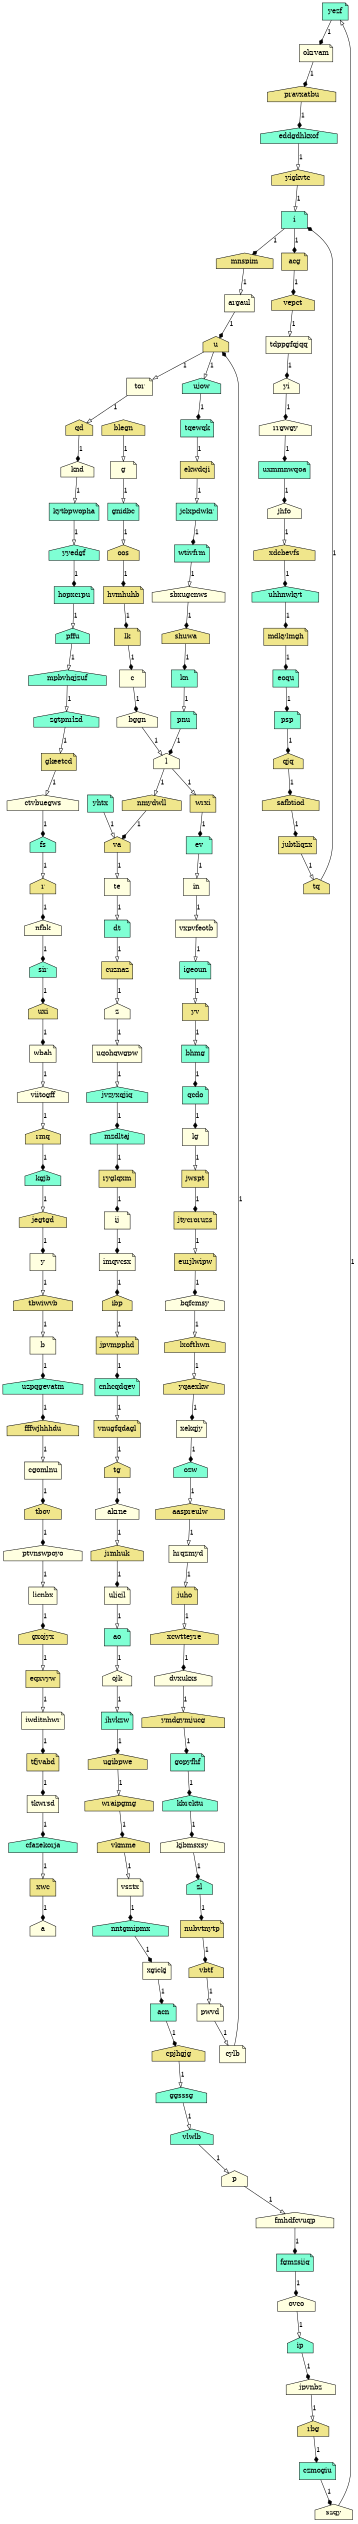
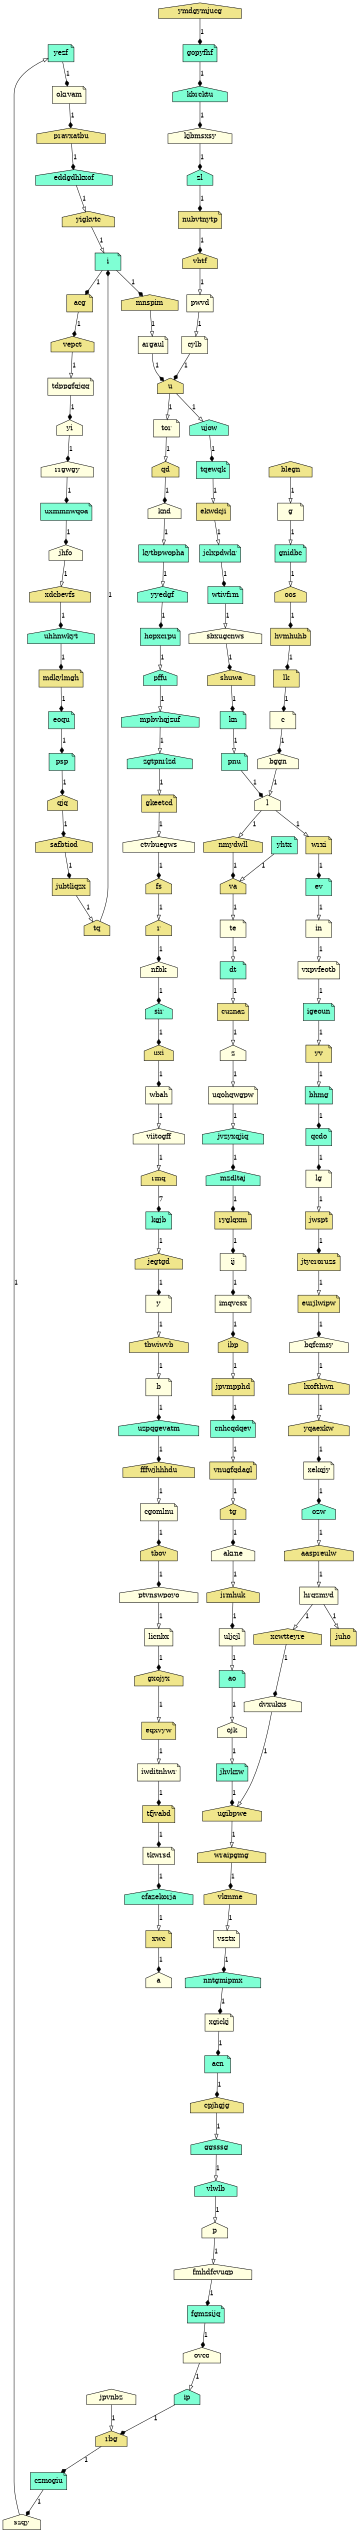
  digraph {
    node [fillcolor=khaki shape=house style=filled]
    edge [arrowhead=diamond]
    yezf [fillcolor=aquamarine shape=note]
    okrvam [fillcolor=lightyellow shape=note]
    pravxatbu
    eddgdhkxof [fillcolor=aquamarine]
    gnidbc [fillcolor=aquamarine shape=note]
    oos
    hvmhuhb [shape=note]
    lk [shape=note]
    xekqjy [fillcolor=lightyellow shape=note]
    yqaexkw
    ozw [fillcolor=aquamarine]
    aaspreulw
    bqfcmsy [fillcolor=lightyellow]
    lxofthwn
    wbah [fillcolor=lightyellow shape=note]
    viitogff [fillcolor=lightyellow]
    rmq
-   kgjb [fillcolor=aquamarine]
+   kgjb [fillcolor=aquamarine shape=note]
    vlwlb [fillcolor=aquamarine]
    p [fillcolor=lightyellow]
    fmhdfcvuqp [fillcolor=lightyellow]
    fgmzsijq [fillcolor=aquamarine shape=note]
    uhhnwkyt [fillcolor=aquamarine]
    xdcbevfs
    mdkylmgh [shape=note]
    eoqu [fillcolor=aquamarine shape=note]
    ujow [fillcolor=aquamarine]
    tqewqk [fillcolor=aquamarine shape=note]
    ekwdcji [shape=note]
    jclxpdwkr [fillcolor=aquamarine shape=note]
    mpbvhqjzuf [fillcolor=aquamarine]
    zgtpnrlzd [fillcolor=aquamarine]
    gkeetcd [shape=note]
    ctvbuegws [fillcolor=lightyellow]
    tfjvabd [shape=note]
    tkwrsd [fillcolor=lightyellow shape=note]
    cfazekorja [fillcolor=aquamarine]
    xwc [shape=note]
    ovco [fillcolor=lightyellow]
    ip [fillcolor=aquamarine]
    jpvnbz [fillcolor=lightyellow]
    kn [fillcolor=aquamarine shape=note]
    shuwa
    pnu [fillcolor=aquamarine shape=note]
    l [fillcolor=lightyellow]
    yi [fillcolor=lightyellow]
    rrgwgy [fillcolor=lightyellow]
    uxmmnwqoa [fillcolor=aquamarine shape=note]
    jhfo [fillcolor=lightyellow]
    hrqzmyd [fillcolor=lightyellow shape=note]
    juho [shape=note]
    xcwtteyre
    wtivfrm [fillcolor=aquamarine shape=note]
    knd [fillcolor=lightyellow]
    qd
    kytbpwopha [fillcolor=aquamarine shape=note]
    yyedgf [fillcolor=aquamarine]
    uqohqwgpw [fillcolor=lightyellow shape=note]
    jvzyxqjiq [fillcolor=aquamarine]
    mzdltaj [fillcolor=aquamarine]
    ryglqxm [shape=note]
    g [fillcolor=lightyellow shape=note]
    blegn
    vsztx [fillcolor=lightyellow shape=note]
    nntgmipmx [fillcolor=aquamarine]
    xgickj [fillcolor=lightyellow shape=note]
    acn [fillcolor=aquamarine shape=note]
    rbg
    czmogiu [fillcolor=aquamarine shape=note]
    szqy [fillcolor=lightyellow]
    tdppgfqjqq [fillcolor=lightyellow shape=note]
    yv [shape=note]
    bhmg [fillcolor=aquamarine shape=note]
    qcdo [fillcolor=aquamarine shape=note]
    lg [fillcolor=lightyellow shape=note]
    cnhcqdqev [fillcolor=aquamarine shape=note]
    vnugfqdagl [shape=note]
    tg
    akrne [fillcolor=lightyellow]
    wraipgmg
    vkmme
    ij [fillcolor=lightyellow shape=note]
    imqvcsx [fillcolor=lightyellow shape=note]
    ibp
    jpvmpphd [shape=note]
    jhvkzw [fillcolor=aquamarine shape=note]
    ugibpwe
    in [fillcolor=lightyellow shape=note]
    vxpvfeotb [fillcolor=lightyellow shape=note]
    igeoun [fillcolor=aquamarine shape=note]
    argaul [fillcolor=lightyellow shape=note]
    mnspim
    u
    tor [fillcolor=lightyellow shape=note]
-   fs [fillcolor=aquamarine]
+   fs
    r
    dvxukxs [fillcolor=lightyellow]
    uxi
    sbxugcnws [fillcolor=lightyellow]
    jwspt [shape=note]
    jtycroruzs [shape=note]
    pwvd [fillcolor=lightyellow shape=note]
    vbtf
    cylb [fillcolor=lightyellow shape=note]
    nmydwll
    va
    yhtx [fillcolor=aquamarine shape=note]
    te [fillcolor=lightyellow shape=note]
    ymdgymjucg
    gopyfhf [fillcolor=aquamarine shape=note]
    kbrcktu [fillcolor=aquamarine]
    i [fillcolor=aquamarine shape=note]
    yigkvtc
    acg [shape=note]
    vepct
    ao [fillcolor=aquamarine shape=note]
    ojk [fillcolor=lightyellow]
    ggsssg [fillcolor=aquamarine]
    zl [fillcolor=aquamarine]
    nubvtnytp [shape=note]
    nfbk [fillcolor=lightyellow]
    sir [fillcolor=aquamarine]
    wrxi [shape=note]
    ev [fillcolor=aquamarine shape=note]
    eqxvyw [shape=note]
    gxojyx
    iwditnhwr [fillcolor=lightyellow shape=note]
    kjbmsxsy [fillcolor=lightyellow]
    a [fillcolor=lightyellow]
    cuznaz [shape=note]
    z [fillcolor=lightyellow]
    eurjlwipw [shape=note]
    jegtgd
    hopxcrpu [fillcolor=aquamarine shape=note]
    psp [fillcolor=aquamarine shape=note]
    qjq
    safbtiod
    jubtliqzx [shape=note]
    tq
    b [fillcolor=lightyellow shape=note]
    uzpqgevatm [fillcolor=aquamarine]
    fffwjhhhdu
    cgomlnu [fillcolor=lightyellow shape=note]
    c [fillcolor=lightyellow shape=note]
    bggn [fillcolor=lightyellow]
    pffu [fillcolor=aquamarine]
    dt [fillcolor=aquamarine shape=note]
    jrmhuk
    uljcjl [fillcolor=lightyellow shape=note]
    y [fillcolor=lightyellow shape=note]
    tbwiwvb
    cpjhgjg
    tbov
    ptvnswpoyo [fillcolor=lightyellow]
    licnbx [fillcolor=lightyellow shape=note]
    yezf -> okrvam [label=1]
    okrvam -> pravxatbu [label=1]
    pravxatbu -> eddgdhkxof [label=1]
    eddgdhkxof -> yigkvtc [arrowhead=onormal label=1]
    gnidbc -> oos [arrowhead=onormal label=1]
    oos -> hvmhuhb [label=1]
    hvmhuhb -> lk [label=1]
    lk -> c [label=1]
    xekqjy -> ozw [label=1]
    yqaexkw -> xekqjy [label=1]
    ozw -> aaspreulw [arrowhead=onormal label=1]
    aaspreulw -> hrqzmyd [arrowhead=onormal label=1]
    bqfcmsy -> lxofthwn [arrowhead=onormal label=1]
    lxofthwn -> yqaexkw [arrowhead=onormal label=1]
    wbah -> viitogff [arrowhead=onormal label=1]
    viitogff -> rmq [arrowhead=onormal label=1]
-   rmq -> kgjb [label=1]
+   rmq -> kgjb [label=7]
    kgjb -> jegtgd [arrowhead=onormal label=1]
    vlwlb -> p [arrowhead=onormal label=1]
    p -> fmhdfcvuqp [arrowhead=onormal label=1]
    fmhdfcvuqp -> fgmzsijq [label=1]
    fgmzsijq -> ovco [label=1]
    uhhnwkyt -> mdkylmgh [label=1]
    xdcbevfs -> uhhnwkyt [label=1]
    mdkylmgh -> eoqu [label=1]
    eoqu -> psp [label=1]
    ujow -> tqewqk [label=1]
    tqewqk -> ekwdcji [arrowhead=onormal label=1]
    ekwdcji -> jclxpdwkr [arrowhead=onormal label=1]
    jclxpdwkr -> wtivfrm [label=1]
    mpbvhqjzuf -> zgtpnrlzd [arrowhead=onormal label=1]
    zgtpnrlzd -> gkeetcd [arrowhead=onormal label=1]
    gkeetcd -> ctvbuegws [arrowhead=onormal label=1]
    ctvbuegws -> fs [label=1]
    tfjvabd -> tkwrsd [label=1]
    tkwrsd -> cfazekorja [label=1]
    cfazekorja -> xwc [arrowhead=onormal label=1]
    xwc -> a [label=1]
    ovco -> ip [arrowhead=onormal label=1]
-   ip -> jpvnbz [label=1]
+   ip -> rbg [label=1]
    jpvnbz -> rbg [arrowhead=onormal label=1]
    kn -> pnu [arrowhead=onormal label=1]
    shuwa -> kn [label=1]
    pnu -> l [label=1]
    l -> nmydwll [arrowhead=onormal label=1]
    l -> wrxi [arrowhead=onormal label=1]
    yi -> rrgwgy [label=1]
    rrgwgy -> uxmmnwqoa [label=1]
    uxmmnwqoa -> jhfo [label=1]
    jhfo -> xdcbevfs [arrowhead=onormal label=1]
    hrqzmyd -> juho [arrowhead=onormal label=1]
-   juho -> xcwtteyre [arrowhead=onormal label=1]
+   hrqzmyd -> xcwtteyre [arrowhead=onormal label=1]
    xcwtteyre -> dvxukxs [label=1]
    wtivfrm -> sbxugcnws [arrowhead=onormal label=1]
    knd -> kytbpwopha [arrowhead=onormal label=1]
    qd -> knd [label=1]
    kytbpwopha -> yyedgf [arrowhead=onormal label=1]
    yyedgf -> hopxcrpu [label=1]
    uqohqwgpw -> jvzyxqjiq [arrowhead=onormal label=1]
    jvzyxqjiq -> mzdltaj [label=1]
    mzdltaj -> ryglqxm [label=1]
    ryglqxm -> ij [label=1]
    g -> gnidbc [arrowhead=onormal label=1]
    blegn -> g [arrowhead=onormal label=1]
    vsztx -> nntgmipmx [label=1]
    nntgmipmx -> xgickj [label=1]
    xgickj -> acn [label=1]
    acn -> cpjhgjg [label=1]
    rbg -> czmogiu [label=1]
    czmogiu -> szqy [label=1]
    szqy -> yezf [arrowhead=onormal label=1]
    tdppgfqjqq -> yi [label=1]
    yv -> bhmg [arrowhead=onormal label=1]
    bhmg -> qcdo [label=1]
    qcdo -> lg [label=1]
    lg -> jwspt [arrowhead=onormal label=1]
    cnhcqdqev -> vnugfqdagl [arrowhead=onormal label=1]
    vnugfqdagl -> tg [arrowhead=onormal label=1]
    tg -> akrne [label=1]
    akrne -> jrmhuk [arrowhead=onormal label=1]
    wraipgmg -> vkmme [label=1]
    vkmme -> vsztx [arrowhead=onormal label=1]
    ij -> imqvcsx [label=1]
    imqvcsx -> ibp [label=1]
    ibp -> jpvmpphd [arrowhead=onormal label=1]
    jpvmpphd -> cnhcqdqev [label=1]
    jhvkzw -> ugibpwe [label=1]
    ugibpwe -> wraipgmg [arrowhead=onormal label=1]
    in -> vxpvfeotb [arrowhead=onormal label=1]
    vxpvfeotb -> igeoun [arrowhead=onormal label=1]
    igeoun -> yv [arrowhead=onormal label=1]
    argaul -> u [label=1]
    mnspim -> argaul [arrowhead=onormal label=1]
    u -> ujow [arrowhead=onormal label=1]
    u -> tor [arrowhead=onormal label=1]
    tor -> qd [arrowhead=onormal label=1]
    fs -> r [arrowhead=onormal label=1]
    r -> nfbk [label=1]
-   dvxukxs -> ymdgymjucg [arrowhead=onormal label=1]
+   dvxukxs -> ugibpwe [arrowhead=onormal label=1]
    uxi -> wbah [label=1]
    sbxugcnws -> shuwa [label=1]
    jwspt -> jtycroruzs [label=1]
    jtycroruzs -> eurjlwipw [arrowhead=onormal label=1]
    pwvd -> cylb [arrowhead=onormal label=1]
    vbtf -> pwvd [arrowhead=onormal label=1]
    cylb -> u [label=1]
    nmydwll -> va [label=1]
    va -> te [arrowhead=onormal label=1]
    yhtx -> va [arrowhead=onormal label=1]
    te -> dt [arrowhead=onormal label=1]
    ymdgymjucg -> gopyfhf [label=1]
    gopyfhf -> kbrcktu [label=1]
    kbrcktu -> kjbmsxsy [label=1]
    i -> mnspim [label=1]
    i -> acg [label=1]
    yigkvtc -> i [arrowhead=onormal label=1]
    acg -> vepct [label=1]
    vepct -> tdppgfqjqq [arrowhead=onormal label=1]
    ao -> ojk [arrowhead=onormal label=1]
    ojk -> jhvkzw [arrowhead=onormal label=1]
    ggsssg -> vlwlb [arrowhead=onormal label=1]
    zl -> nubvtnytp [label=1]
    nubvtnytp -> vbtf [label=1]
    nfbk -> sir [label=1]
    sir -> uxi [label=1]
    wrxi -> ev [label=1]
    ev -> in [arrowhead=onormal label=1]
    eqxvyw -> iwditnhwr [arrowhead=onormal label=1]
    gxojyx -> eqxvyw [arrowhead=onormal label=1]
    iwditnhwr -> tfjvabd [label=1]
    kjbmsxsy -> zl [label=1]
    cuznaz -> z [arrowhead=onormal label=1]
    z -> uqohqwgpw [arrowhead=onormal label=1]
    eurjlwipw -> bqfcmsy [label=1]
    jegtgd -> y [label=1]
    hopxcrpu -> pffu [arrowhead=onormal label=1]
    psp -> qjq [label=1]
    qjq -> safbtiod [label=1]
    safbtiod -> jubtliqzx [label=1]
    jubtliqzx -> tq [arrowhead=onormal label=1]
    tq -> i [label=1]
    b -> uzpqgevatm [label=1]
    uzpqgevatm -> fffwjhhhdu [label=1]
    fffwjhhhdu -> cgomlnu [arrowhead=onormal label=1]
    cgomlnu -> tbov [label=1]
    c -> bggn [label=1]
    bggn -> l [arrowhead=onormal label=1]
    pffu -> mpbvhqjzuf [arrowhead=onormal label=1]
    dt -> cuznaz [arrowhead=onormal label=1]
    jrmhuk -> uljcjl [label=1]
    uljcjl -> ao [arrowhead=onormal label=1]
    y -> tbwiwvb [arrowhead=onormal label=1]
    tbwiwvb -> b [arrowhead=onormal label=1]
    cpjhgjg -> ggsssg [arrowhead=onormal label=1]
    tbov -> ptvnswpoyo [label=1]
    ptvnswpoyo -> licnbx [arrowhead=onormal label=1]
    licnbx -> gxojyx [label=1]
  }
